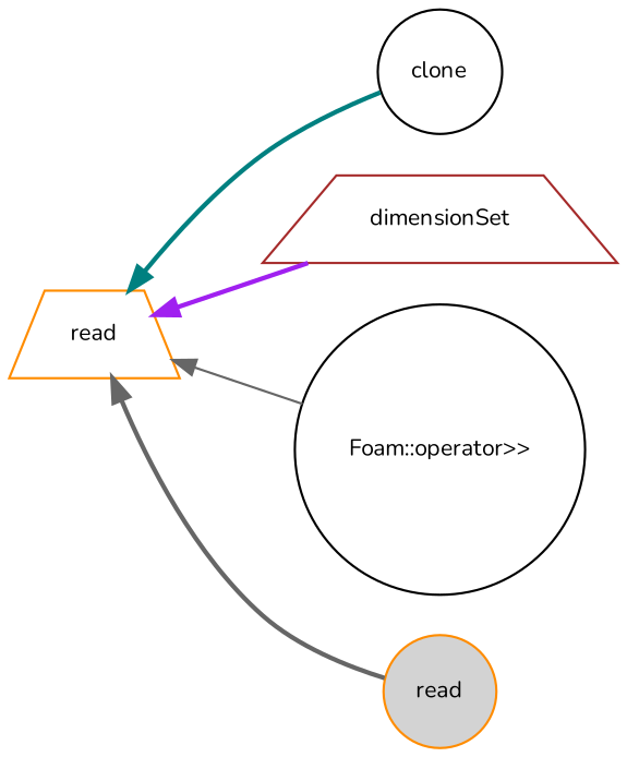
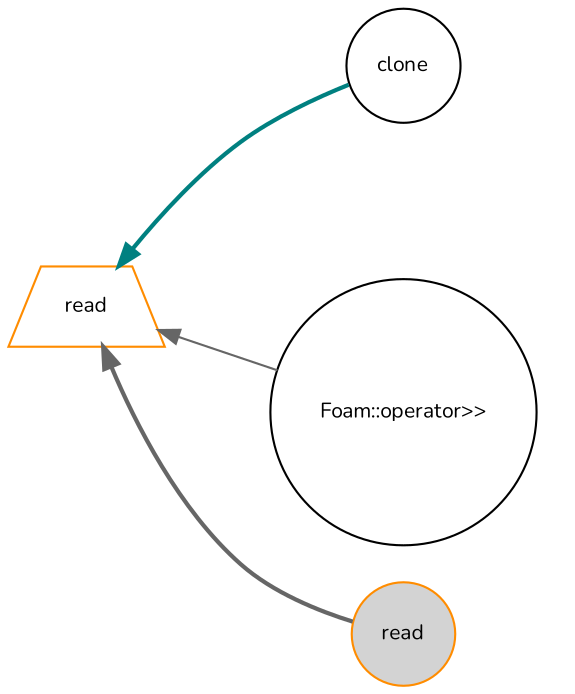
  digraph {
    rankdir=LR
    fontname=Nunito
    node [color=darkorange fillcolor=white fontname=Nunito fontsize=10 shape=circle style=filled]
    edge [color=gray40 dir=back fontname=Nunito fontsize=10 labelfontname=Helvetica labelfontsize=10 style=bold]
    n1 [fontcolor=black height=0.2 label=read shape=trapezium width=0.4]
    n2 [color=black height=0.2 label=clone width=0.4]
-   n3 [color=brown height=0.2 label=dimensionSet shape=trapezium width=0.4]
    n4 [color=black height=0.2 label="Foam::operator\>\>" width=0.4]
    n5 [height=0.2 label=read width=0.4 fillcolor=lightgrey]
    n1 -> n2 [color=teal]
-   n1 -> n3 [color=purple]
    n1 -> n4 [style=solid]
    n1 -> n5
  }
